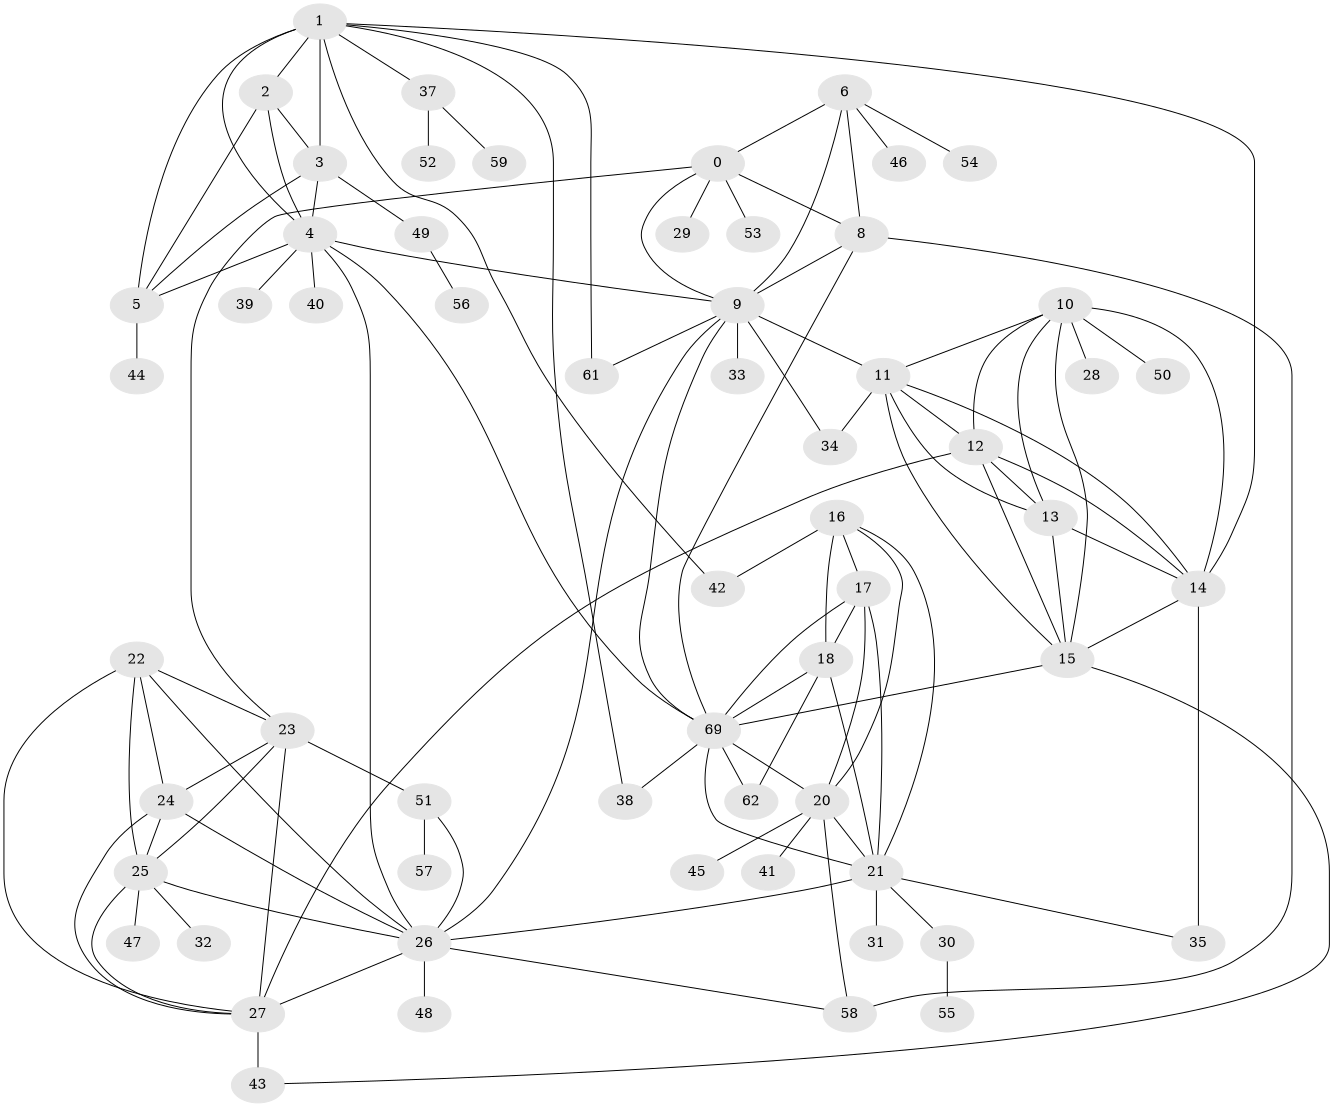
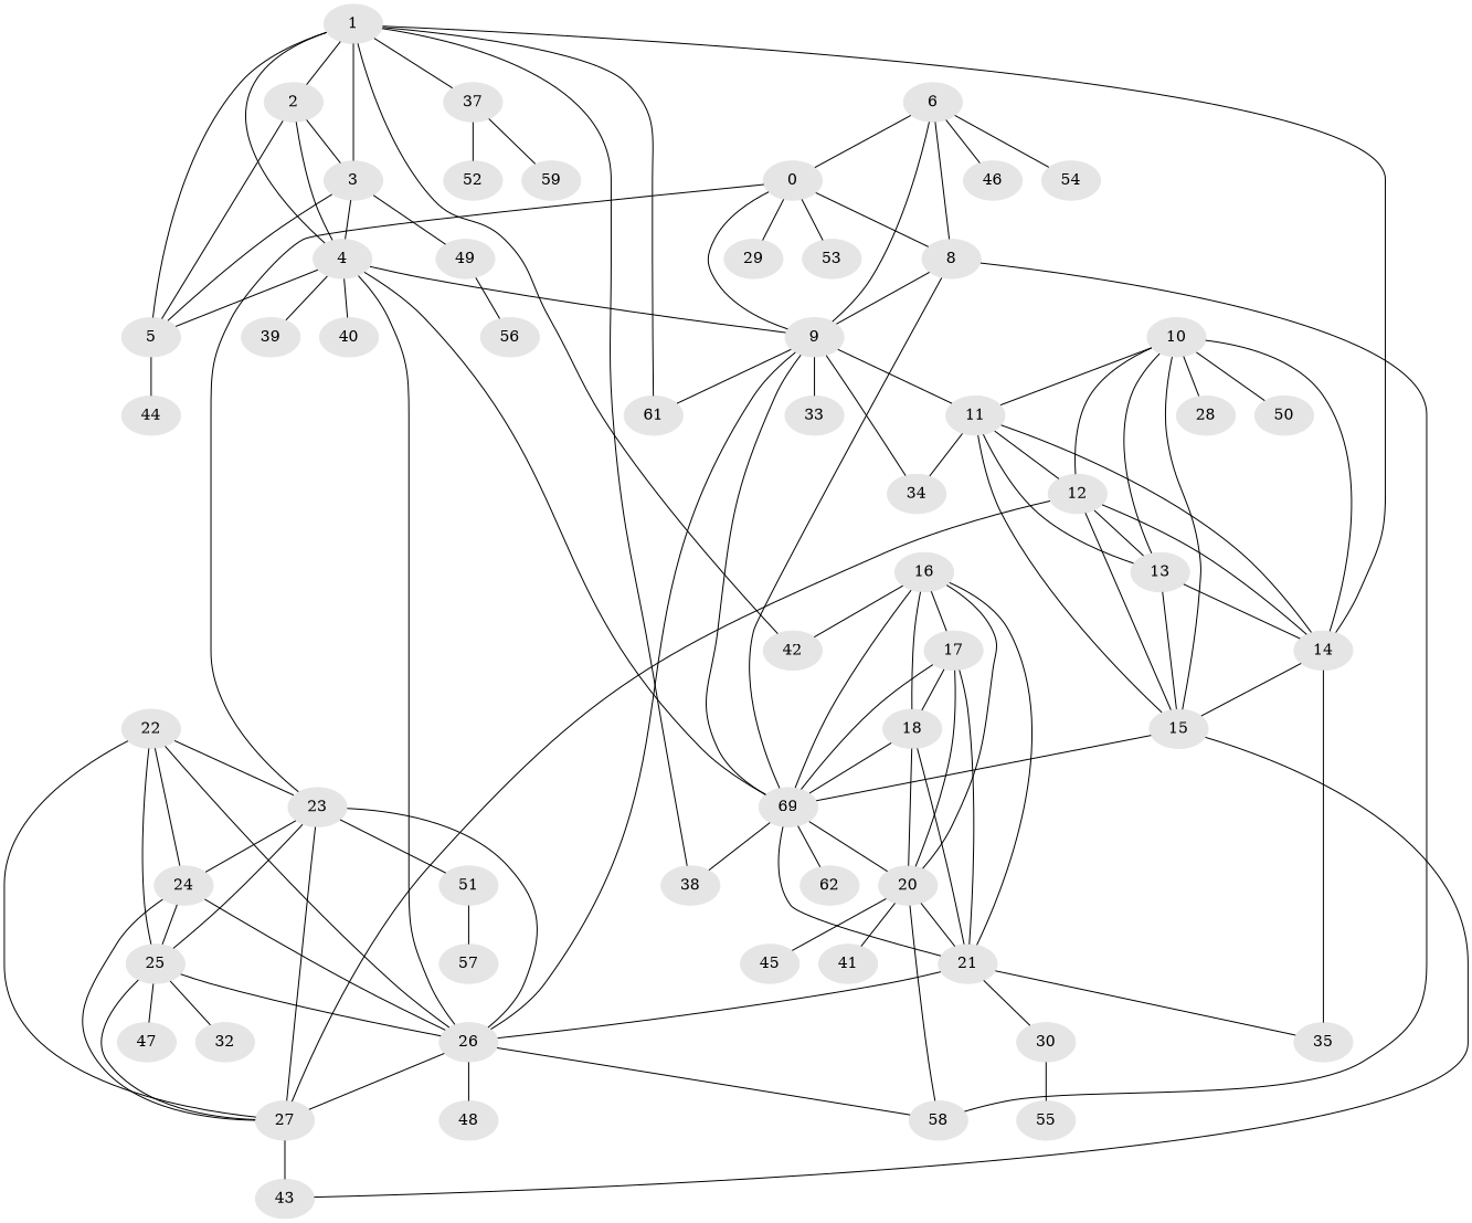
  graph {
    node [color=gray90 style=filled]
    edge [weight=1.0]
    1
    2
    3
    4
    5
    14
    37
    38
    42
    61
    49
    9
    n13 [label=69]
    26
    39
    40
    44
    15
    35
    52
    59
    56
    11
    33
    34
    20
    21
    62
    58
    27
    48
    6
    n33 [label=0]
    8
    46
    54
    23
    29
    53
    24
    25
    51
    12
    13
    10
    28
    50
    43
    16
    17
    18
    41
    45
    30
-   31
    55
    22
    32
    47
    57
    1 -- 2 [weight=2.0]
    1 -- 3 [weight=2.0]
    1 -- 4 [weight=2.0]
    1 -- 5 [weight=2.0]
    1 -- 14
    1 -- 37
    1 -- 38
    1 -- 42
    1 -- 61
    2 -- 3
    2 -- 4
    2 -- 5
    3 -- 4
    3 -- 5
    3 -- 49
    4 -- 5
    4 -- 9
    4 -- n13
    4 -- 26
    4 -- 39
    4 -- 40
    5 -- 44
    14 -- 15
    14 -- 35 [weight=4.0]
    37 -- 52
    37 -- 59
    49 -- 56
    9 -- 61
    9 -- n13
    9 -- 26
    9 -- 11
    9 -- 33
    9 -- 34
    n13 -- 38
    n13 -- 20
    n13 -- 21
    n13 -- 62
    26 -- 58
    26 -- 27
    26 -- 48
    15 -- n13
    15 -- 43
    11 -- 14
    11 -- 15
    11 -- 34 [weight=4.0]
    11 -- 12
    11 -- 13
    20 -- 21 [weight=5.0]
    20 -- 58
    20 -- 41
    20 -- 45
    21 -- 26
    21 -- 35
    21 -- 30
-   21 -- 31
    27 -- 43 [weight=2.0]
    6 -- 9 [weight=3.0]
    6 -- n33
    6 -- 8
    6 -- 46 [weight=3.0]
    6 -- 54
    n33 -- 9 [weight=3.0]
    n33 -- 8
    n33 -- 23
    n33 -- 29
    n33 -- 53 [weight=3.0]
    8 -- 9 [weight=3.0]
    8 -- n13
    8 -- 58 [weight=2.0]
-   51 -- 26
+   23 -- 26
    23 -- 27
    23 -- 24
    23 -- 25
    23 -- 51
    24 -- 26
    24 -- 27
    24 -- 25
    25 -- 26
    25 -- 27
    25 -- 32
    25 -- 47 [weight=2.0]
    51 -- 57
    12 -- 14
    12 -- 15
    12 -- 27
    12 -- 13
    13 -- 14
    13 -- 15
    10 -- 14
    10 -- 15
    10 -- 11
    10 -- 12
    10 -- 13
    10 -- 28 [weight=2.0]
    10 -- 50
    16 -- 42
+   16 -- n13
    16 -- 20
    16 -- 21
    16 -- 17
    16 -- 18
    17 -- n13
    17 -- 20
    17 -- 21
    17 -- 18
    18 -- n13
-   18 -- 62
+   18 -- 20
    18 -- 21
    30 -- 55
    22 -- 26
    22 -- 27
    22 -- 23
    22 -- 24
    22 -- 25
  }
